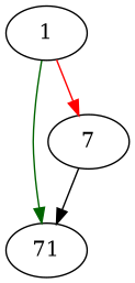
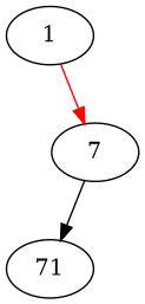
  strict digraph {
    1 [entry=true]
    n2 [label=71]
    7
-   1 -> n2 [color=darkgreen cond=true]
    1 -> 7 [color=red cond=false]
    7 -> n2
  }
